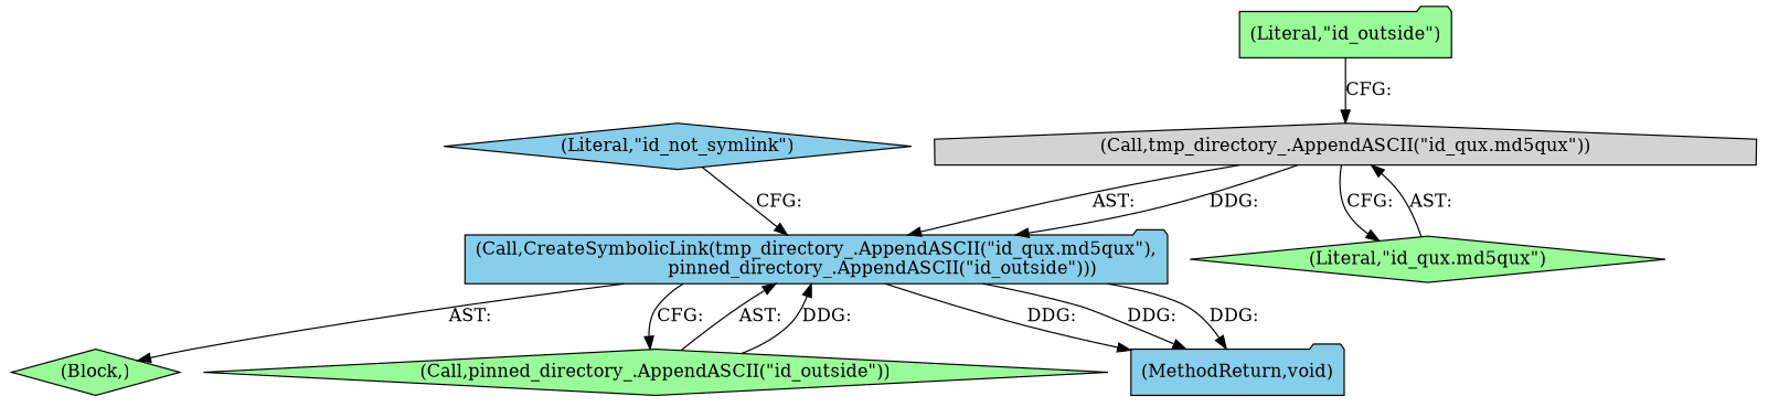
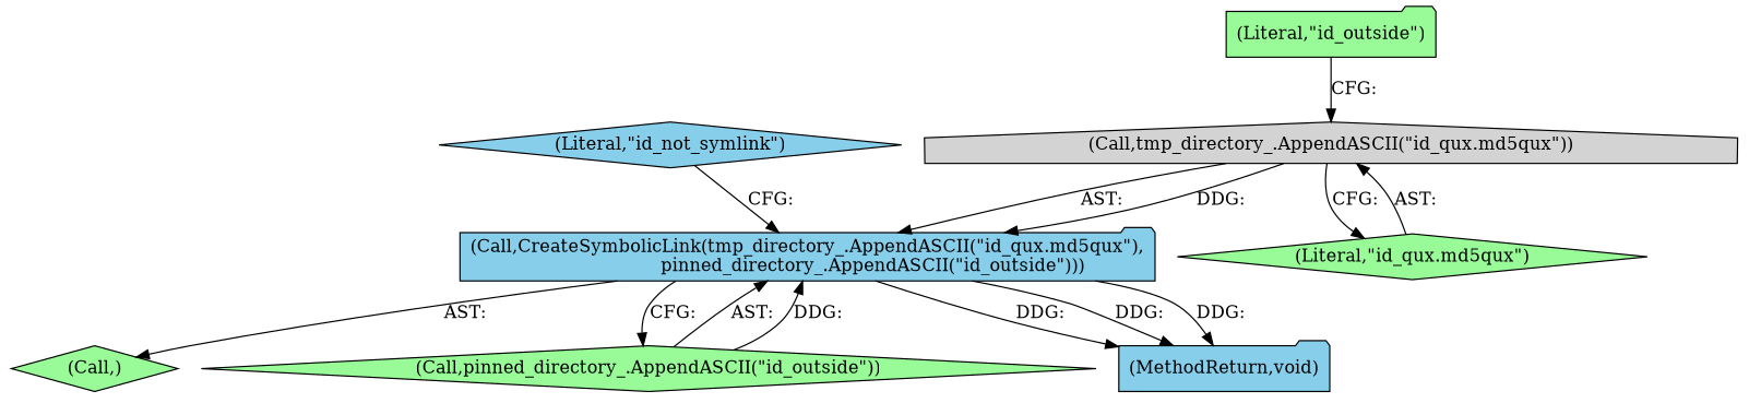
  digraph {
    node [style=filled fillcolor=palegreen shape=diamond]
    n1 [label="(Call,tmp_directory_.AppendASCII(\"id_qux.md5qux\"))" fillcolor=lightgrey shape=house]
    n2 [label="(Call,CreateSymbolicLink(tmp_directory_.AppendASCII(\"id_qux.md5qux\"),\n                       pinned_directory_.AppendASCII(\"id_outside\")))" fillcolor=skyblue shape=folder]
    n3 [label="(Literal,\"id_qux.md5qux\")"]
-   n4 [label="(Block,)"]
+   n4 [label="(Call,)"]
    n5 [label="(Call,pinned_directory_.AppendASCII(\"id_outside\"))"]
    n6 [label="(MethodReturn,void)" fillcolor=skyblue shape=folder]
    n7 [label="(Literal,\"id_outside\")" shape=folder]
    n8 [label="(Literal,\"id_not_symlink\")" fillcolor=skyblue]
    n1 -> n2 [label="AST: "]
    n1 -> n2 [label="DDG: "]
    n1 -> n3 [label="CFG: "]
    n2 -> n4 [label="AST: "]
    n2 -> n5 [label="CFG: "]
    n2 -> n6 [label="DDG: "]
    n2 -> n6 [label="DDG: "]
    n2 -> n6 [label="DDG: "]
    n3 -> n1 [label="AST: "]
    n5 -> n2 [label="AST: "]
    n5 -> n2 [label="DDG: "]
    n7 -> n1 [label="CFG: "]
    n8 -> n2 [label="CFG: "]
  }
